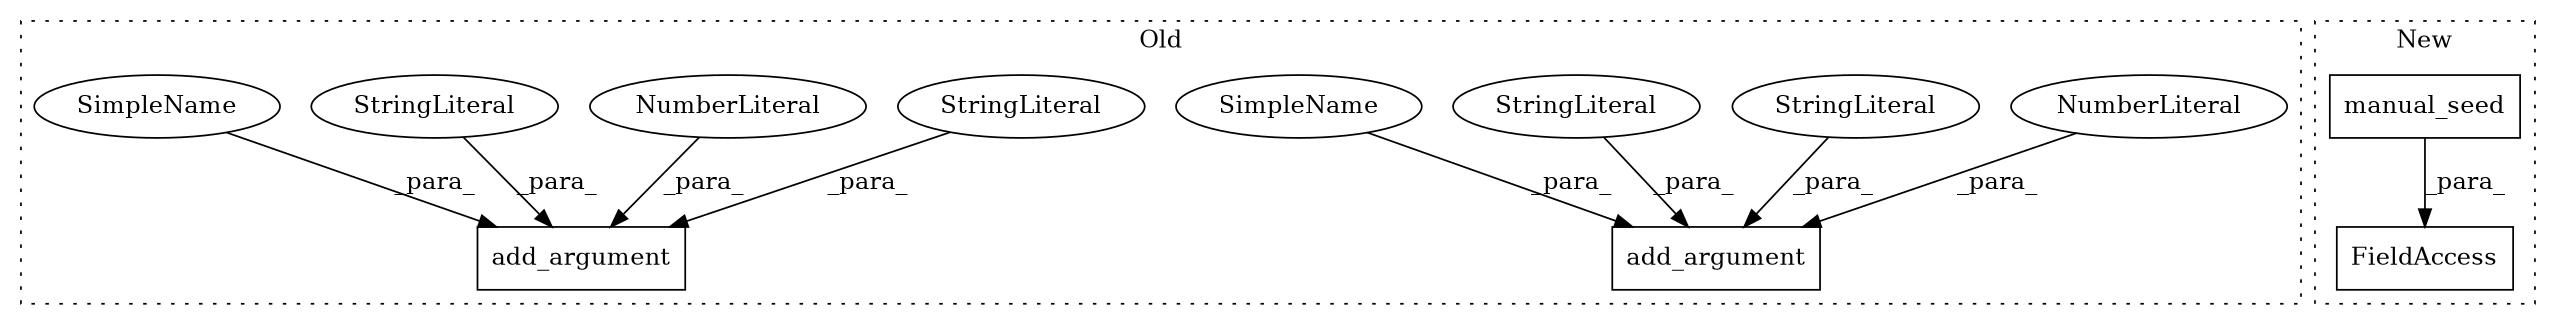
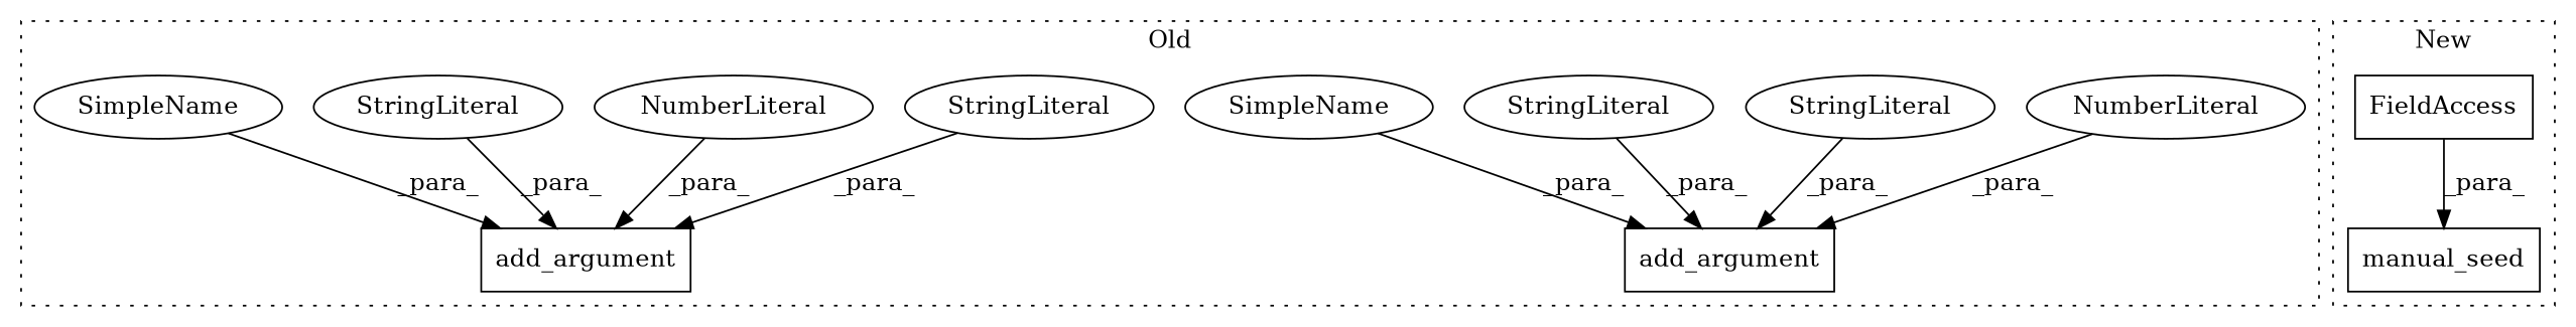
  digraph {
    node [a=45 l=3 shape=ellipse]
    n1 [a=32 l="13,1" label=add_argument s="1120,1178" shape=box]
    n2 [a=34 label=NumberLiteral s=1154]
    n3 [a=32 l="13,1" label=add_argument s="578,624" shape=box]
    n4 [a=34 l=2 label=NumberLiteral s=604]
    n5 [l=20 label=StringLiteral s=1158]
    n6 [l=16 label=StringLiteral s=1133]
    n7 [l=8 label=StringLiteral s=591]
    n8 [l=17 label=StringLiteral s=607]
    n9 [a=42 label=SimpleName s=1150]
    n10 [a=42 label=SimpleName s=600]
    n11 [a=32 l="12,1" label=manual_seed s="826,847" shape=box]
    n12 [a=22 l=9 label=FieldAccess s=838 shape=box]
    subgraph cluster_1 {
      label=Old
      style=dotted
      n1
      n2
      n3
      n4
      n5
      n6
      n7
      n8
      n9
      n10
    }
    subgraph cluster_2 {
      label=New
      style=dotted
      n11
      n12
    }
    n2 -> n1 [label=_para_]
    n4 -> n3 [label=_para_]
    n5 -> n1 [label=_para_]
    n6 -> n1 [label=_para_]
    n7 -> n3 [label=_para_]
    n8 -> n3 [label=_para_]
    n9 -> n1 [label=_para_]
    n10 -> n3 [label=_para_]
-   n11 -> n12 [label=_para_]
+   n12 -> n11 [label=_para_]
  }
